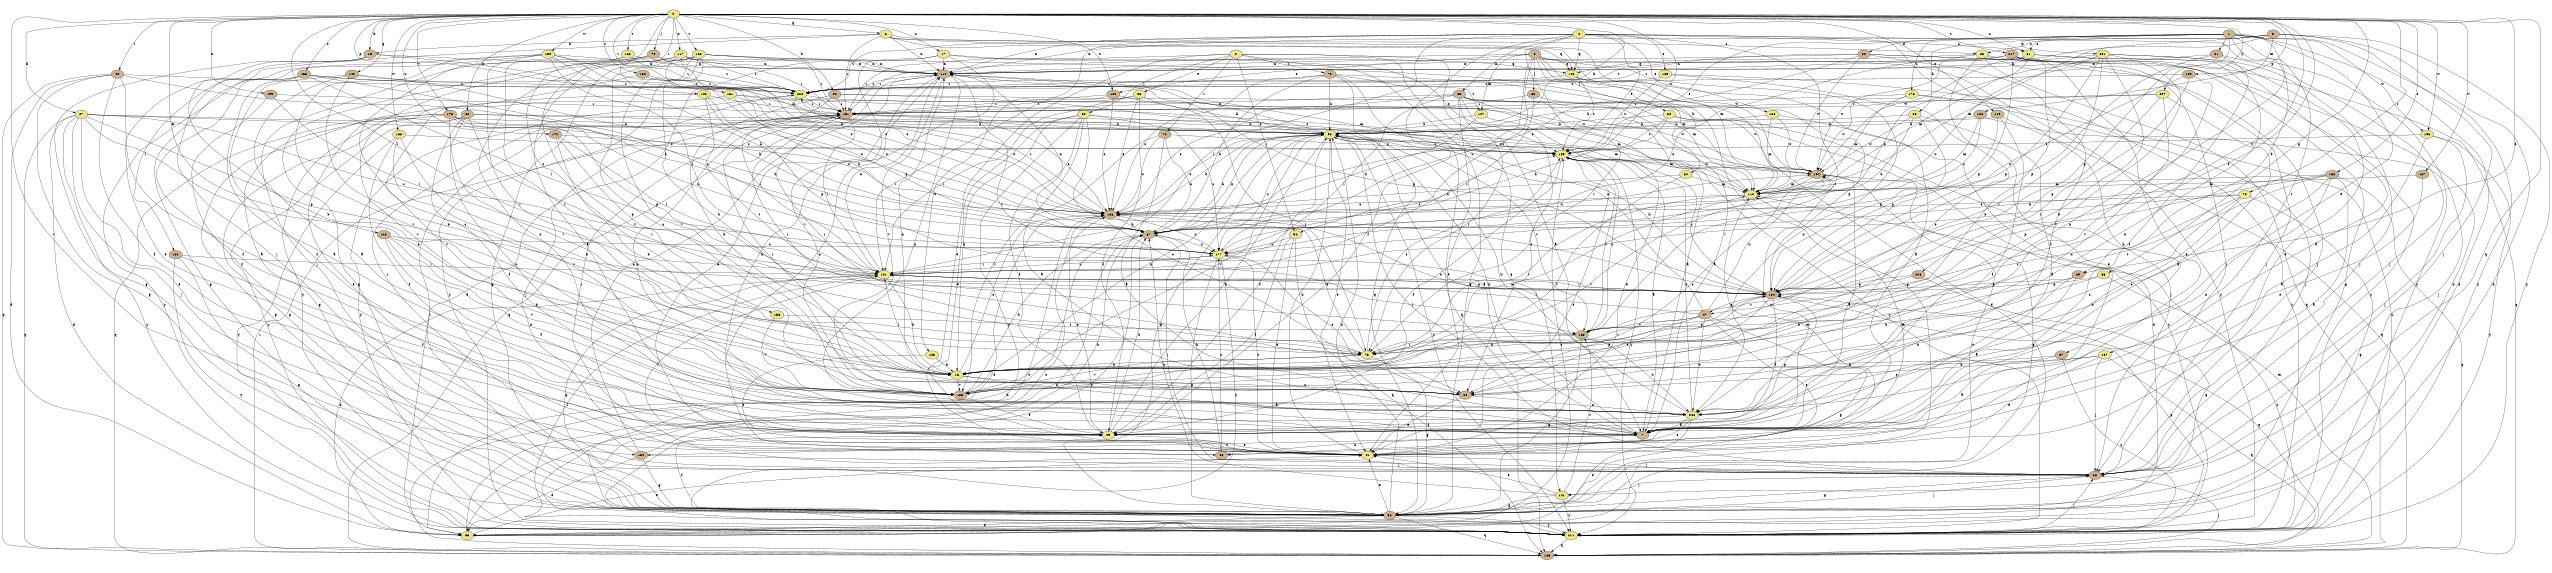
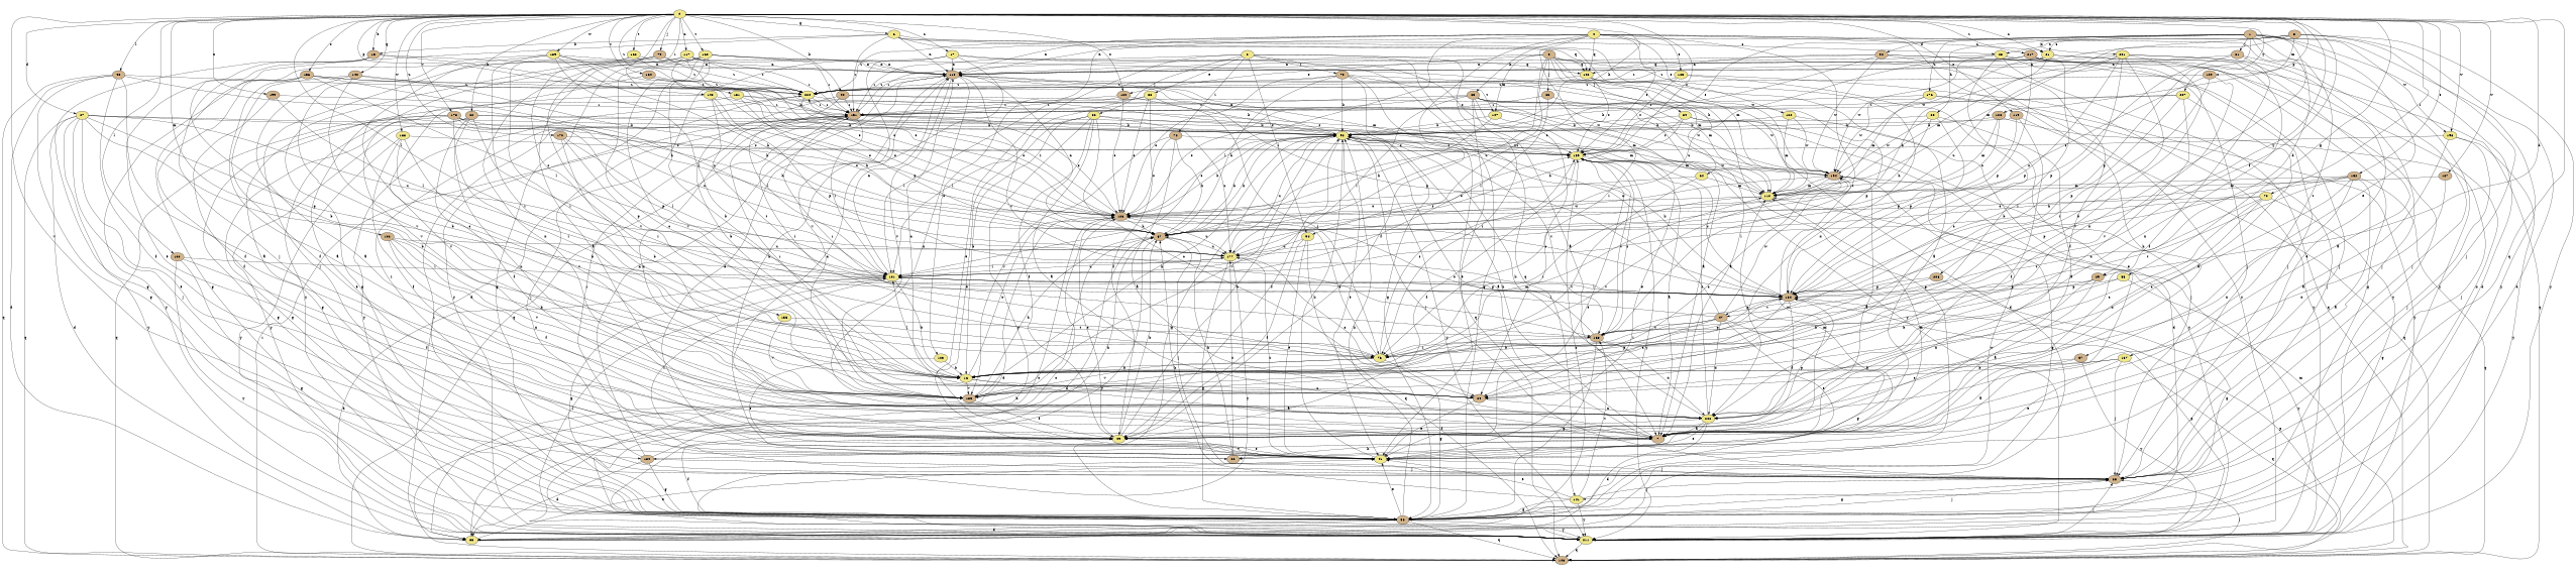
  strict digraph {
    node [fillcolor=khaki style=filled]
    0
    6
    15 [fillcolor=tan]
    17
    21
    27
    29 [fillcolor=tan]
    47 [fillcolor=tan]
    55
    62 [fillcolor=tan]
    70
    79 [fillcolor=tan]
    90 [fillcolor=tan]
    92
    93 [fillcolor=tan]
    100 [fillcolor=tan]
    101
    102 [fillcolor=tan]
    117
    119 [fillcolor=tan]
    120 [fillcolor=tan]
    128 [fillcolor=tan]
    131
    140 [fillcolor=tan]
    141
    148
    152 [fillcolor=tan]
    155
    156 [fillcolor=tan]
    159
    160
    162
    164 [fillcolor=tan]
    170 [fillcolor=tan]
    178 [fillcolor=tan]
    184 [fillcolor=tan]
    187 [fillcolor=tan]
    188
    189
    n40 [label=198]
    199 [fillcolor=tan]
    207
    208 [fillcolor=tan]
    217 [fillcolor=tan]
    220
    118 [fillcolor=tan]
    151 [fillcolor=tan]
    142
    23
    85 [fillcolor=tan]
    110
    194 [fillcolor=tan]
    41
    58 [fillcolor=tan]
    16
    126 [fillcolor=tan]
    33
    66 [fillcolor=tan]
    185 [fillcolor=tan]
    202
    7 [fillcolor=tan]
    134 [fillcolor=tan]
    211
    177
    143 [fillcolor=tan]
    76
    168 [fillcolor=tan]
    49
    24 [fillcolor=tan]
    67 [fillcolor=tan]
    1 [fillcolor=tan]
    32 [fillcolor=tan]
    37 [fillcolor=tan]
    63
    81 [fillcolor=tan]
    167
    176
    201
    2
    38
    72 [fillcolor=tan]
    73 [fillcolor=tan]
    n83 [label=94]
    82
    107
    3 [fillcolor=tan]
    64
    83 [fillcolor=tan]
    84
    4
    65 [fillcolor=tan]
    122
    123
    125
    5 [fillcolor=tan]
    109 [fillcolor=tan]
    0 -> 6 [label=a]
    0 -> 15 [label=b]
    0 -> 17 [label=c]
    0 -> 21 [label=c]
    0 -> 27 [label=d]
    0 -> 29 [label=d]
    0 -> 47 [label=f]
    0 -> 55 [label=g]
    0 -> 62 [label=h]
    0 -> 70 [label=i]
    0 -> 79 [label=j]
    0 -> 90 [label=k]
    0 -> 92 [label=k]
    0 -> 93 [label=l]
-   189 -> 100 [label=l]
+   0 -> 100 [label=l]
    0 -> 101 [label=l]
    0 -> 102 [label=m]
    0 -> 117 [label=n]
    0 -> 119 [label=o]
    0 -> 120 [label=o]
    0 -> 128 [label=p]
    0 -> 131 [label=p]
    0 -> 140 [label=q]
    0 -> 141 [label=q]
    0 -> 148 [label=r]
    0 -> 152 [label=s]
    0 -> 155 [label=s]
    0 -> 156 [label=s]
    0 -> 159 [label=s]
    0 -> 160 [label=t]
    0 -> 162 [label=t]
    0 -> 164 [label=t]
    0 -> 170 [label=u]
    0 -> 178 [label=v]
    0 -> 184 [label=v]
    0 -> 187 [label=w]
    0 -> 188 [label=w]
    0 -> 189 [label=w]
    0 -> n40 [label=w]
    0 -> 199 [label=x]
    0 -> 207 [label=y]
    0 -> 208 [label=y]
    0 -> 217 [label=z]
    0 -> 220 [label=z]
    6 -> 15 [label=b]
    6 -> 118 [label=n]
    6 -> 151 [label=r]
    6 -> 142 [label=q]
    6 -> 23 [label=c]
    6 -> 85 [label=j]
    6 -> 110 [label=m]
    6 -> 194 [label=w]
    15 -> 118 [label=n]
    15 -> 41 [label=e]
    15 -> 58 [label=g]
    15 -> 16 [label=b]
    15 -> 126 [label=o]
    17 -> 159 [label=s]
    17 -> 118 [label=n]
    17 -> 142 [label=q]
    17 -> 33 [label=d]
    17 -> 66 [label=h]
    17 -> 185 [label=v]
    21 -> 220 [label=z]
    21 -> 118 [label=n]
    21 -> 110 [label=m]
    21 -> 202 [label=x]
    21 -> 7 [label=a]
    27 -> 92 [label=k]
    27 -> 85 [label=j]
    27 -> 41 [label=e]
    27 -> 16 [label=b]
    27 -> 126 [label=o]
    27 -> 33 [label=d]
    27 -> 134 [label=p]
    27 -> 211 [label=y]
    27 -> 177 [label=u]
    27 -> 143 [label=q]
    29 -> 16 [label=b]
    29 -> 202 [label=x]
    29 -> 7 [label=a]
    29 -> 134 [label=p]
    47 -> 101 [label=l]
    47 -> 118 [label=n]
    47 -> 194 [label=w]
    47 -> 41 [label=e]
    47 -> 58 [label=g]
    47 -> 16 [label=b]
    47 -> 202 [label=x]
    47 -> 76 [label=i]
    47 -> 168 [label=t]
    55 -> 16 [label=b]
    55 -> 134 [label=p]
    55 -> 211 [label=y]
    62 -> 92 [label=k]
    62 -> 194 [label=w]
    62 -> 58 [label=g]
    62 -> 202 [label=x]
    62 -> 211 [label=y]
    62 -> 76 [label=i]
    62 -> 49 [label=f]
    70 -> 101 [label=l]
    70 -> 58 [label=g]
    70 -> 126 [label=o]
    70 -> 202 [label=x]
    70 -> 168 [label=t]
    70 -> 24 [label=c]
    79 -> 220 [label=z]
    79 -> 118 [label=n]
    79 -> 85 [label=j]
    79 -> 58 [label=g]
    79 -> 185 [label=v]
    90 -> 101 [label=l]
    90 -> 159 [label=s]
    90 -> 151 [label=r]
    90 -> 194 [label=w]
    90 -> 16 [label=b]
    92 -> 159 [label=s]
    92 -> 118 [label=n]
    92 -> 85 [label=j]
    92 -> 110 [label=m]
    92 -> 41 [label=e]
    92 -> 58 [label=g]
    92 -> 126 [label=o]
    92 -> 185 [label=v]
    92 -> 7 [label=a]
    92 -> 211 [label=y]
    92 -> 177 [label=u]
    92 -> 168 [label=t]
    92 -> 49 [label=f]
    92 -> 67 [label=h]
    93 -> 220 [label=z]
    93 -> 58 [label=g]
    93 -> 33 [label=d]
    93 -> 7 [label=a]
    93 -> 143 [label=q]
    93 -> 49 [label=f]
    93 -> 67 [label=h]
    100 -> 101 [label=l]
    100 -> 58 [label=g]
    100 -> 211 [label=y]
    100 -> 49 [label=f]
    101 -> 118 [label=n]
    101 -> 58 [label=g]
    101 -> 16 [label=b]
    101 -> 33 [label=d]
    101 -> 134 [label=p]
    101 -> 177 [label=u]
    102 -> 16 [label=b]
    102 -> 185 [label=v]
    102 -> 202 [label=x]
    102 -> 177 [label=u]
    102 -> 49 [label=f]
    117 -> 220 [label=z]
    117 -> 118 [label=n]
    117 -> 151 [label=r]
    117 -> 126 [label=o]
    117 -> 202 [label=x]
    117 -> 134 [label=p]
    117 -> 211 [label=y]
    119 -> 92 [label=k]
    119 -> 134 [label=p]
    119 -> 143 [label=q]
    119 -> 49 [label=f]
    120 -> 92 [label=k]
    120 -> 101 [label=l]
    120 -> 151 [label=r]
    120 -> 126 [label=o]
    128 -> 92 [label=k]
    128 -> 85 [label=j]
    128 -> 110 [label=m]
    128 -> 126 [label=o]
    131 -> 159 [label=s]
    131 -> 151 [label=r]
    131 -> 126 [label=o]
    131 -> 185 [label=v]
    131 -> 67 [label=h]
    140 -> 220 [label=z]
    140 -> 16 [label=b]
    140 -> 7 [label=a]
    140 -> 49 [label=f]
    140 -> 67 [label=h]
-   85 -> 141 [label=j]
+   141 -> 85 [label=j]
    141 -> 41 [label=e]
    141 -> 58 [label=g]
    141 -> 211 [label=y]
    141 -> 168 [label=t]
    141 -> 67 [label=h]
    148 -> 151 [label=r]
    148 -> 58 [label=g]
    148 -> 126 [label=o]
    148 -> 134 [label=p]
    148 -> 168 [label=t]
    152 -> 110 [label=m]
    152 -> 202 [label=x]
    152 -> 7 [label=a]
    152 -> 134 [label=p]
    152 -> 143 [label=q]
    152 -> 168 [label=t]
    152 -> 24 [label=c]
    152 -> 67 [label=h]
    155 -> 185 [label=v]
    155 -> 168 [label=t]
    156 -> 92 [label=k]
    156 -> 101 [label=l]
    156 -> 220 [label=z]
    156 -> 7 [label=a]
    156 -> 211 [label=y]
    156 -> 177 [label=u]
    156 -> 49 [label=f]
    159 -> 194 [label=w]
    159 -> 41 [label=e]
    159 -> 7 [label=a]
    159 -> 211 [label=y]
    159 -> 168 [label=t]
    159 -> 49 [label=f]
    160 -> 118 [label=n]
    160 -> 151 [label=r]
    160 -> 110 [label=m]
    160 -> 58 [label=g]
    160 -> 16 [label=b]
    160 -> 185 [label=v]
    160 -> 7 [label=a]
    160 -> 211 [label=y]
    160 -> 24 [label=c]
    162 -> 220 [label=z]
    162 -> 118 [label=n]
    162 -> 76 [label=i]
    162 -> 24 [label=c]
    164 -> 220 [label=z]
    164 -> 194 [label=w]
    164 -> 185 [label=v]
    170 -> 101 [label=l]
    170 -> 159 [label=s]
    170 -> 16 [label=b]
    170 -> 134 [label=p]
    178 -> 92 [label=k]
    178 -> 41 [label=e]
    178 -> 58 [label=g]
    178 -> 134 [label=p]
    178 -> 177 [label=u]
    178 -> 143 [label=q]
    178 -> 76 [label=i]
    178 -> 67 [label=h]
    184 -> 220 [label=z]
    184 -> 118 [label=n]
    184 -> 85 [label=j]
    184 -> 58 [label=g]
    184 -> 33 [label=d]
    184 -> 67 [label=h]
    187 -> 110 [label=m]
    187 -> 202 [label=x]
    188 -> 159 [label=s]
    188 -> 16 [label=b]
    188 -> 185 [label=v]
    188 -> 211 [label=y]
    188 -> 49 [label=f]
    189 -> 101 [label=l]
    189 -> 118 [label=n]
    189 -> 110 [label=m]
    189 -> 58 [label=g]
    189 -> 126 [label=o]
    189 -> 185 [label=v]
    189 -> 76 [label=i]
    189 -> 67 [label=h]
    n40 -> 159 [label=s]
    n40 -> 85 [label=j]
    n40 -> 7 [label=a]
    n40 -> 211 [label=y]
    199 -> 101 [label=l]
    199 -> 151 [label=r]
    199 -> 49 [label=f]
    207 -> 92 [label=k]
    207 -> 151 [label=r]
    207 -> 202 [label=x]
    207 -> 7 [label=a]
    207 -> 134 [label=p]
    208 -> 58 [label=g]
    208 -> 134 [label=p]
    208 -> 168 [label=t]
    217 -> 118 [label=n]
    217 -> 85 [label=j]
-   217 -> 41 [label=e]
    217 -> 58 [label=g]
    217 -> 16 [label=b]
    217 -> 134 [label=p]
    217 -> 177 [label=u]
    217 -> 143 [label=q]
    220 -> 151 [label=r]
    220 -> 110 [label=m]
    220 -> 126 [label=o]
    220 -> 211 [label=y]
    118 -> 220 [label=z]
    118 -> 41 [label=e]
    118 -> 185 [label=v]
    118 -> 202 [label=x]
    118 -> 134 [label=p]
    118 -> 143 [label=q]
    118 -> 168 [label=t]
    151 -> 92 [label=k]
    151 -> 101 [label=l]
    151 -> 85 [label=j]
    151 -> 110 [label=m]
    151 -> 126 [label=o]
    151 -> 202 [label=x]
    151 -> 76 [label=i]
    142 -> 159 [label=s]
    142 -> 220 [label=z]
    142 -> 33 [label=d]
    142 -> 7 [label=a]
    23 -> 142 [label=q]
    23 -> 85 [label=j]
    23 -> 194 [label=w]
    23 -> 211 [label=y]
    23 -> 143 [label=q]
    23 -> 24 [label=c]
    85 -> 58 [label=g]
    110 -> 126 [label=o]
    110 -> 76 [label=i]
    194 -> 110 [label=m]
    194 -> 58 [label=g]
    194 -> 185 [label=v]
    194 -> 7 [label=a]
    194 -> 24 [label=c]
    41 -> 92 [label=k]
    41 -> 101 [label=l]
    41 -> 85 [label=j]
    41 -> 110 [label=m]
    41 -> 177 [label=u]
    58 -> 92 [label=k]
    58 -> 151 [label=r]
    58 -> 85 [label=j]
    58 -> 194 [label=w]
    58 -> 41 [label=e]
    58 -> 33 [label=d]
    58 -> 211 [label=y]
    58 -> 143 [label=q]
    58 -> 49 [label=f]
    16 -> 101 [label=l]
    16 -> 110 [label=m]
    16 -> 126 [label=o]
    16 -> 185 [label=v]
    16 -> 7 [label=a]
    16 -> 24 [label=c]
    126 -> 92 [label=k]
    126 -> 220 [label=z]
    126 -> 33 [label=d]
    126 -> 177 [label=u]
    126 -> 67 [label=h]
    33 -> 159 [label=s]
    33 -> 41 [label=e]
    33 -> 126 [label=o]
    66 -> 151 [label=r]
    66 -> 110 [label=m]
    66 -> 177 [label=u]
    66 -> 67 [label=h]
    185 -> 92 [label=k]
    185 -> 134 [label=p]
    185 -> 49 [label=f]
    185 -> 67 [label=h]
    202 -> 92 [label=k]
    202 -> 159 [label=s]
    202 -> 41 [label=e]
    202 -> 33 [label=d]
    202 -> 7 [label=a]
    202 -> 49 [label=f]
    7 -> 92 [label=k]
    7 -> 184 [label=v]
    7 -> 118 [label=n]
    7 -> 194 [label=w]
    7 -> 66 [label=h]
    134 -> 47 [label=p]
    134 -> 92 [label=k]
    134 -> 101 [label=l]
    134 -> 159 [label=s]
    134 -> 49 [label=f]
    134 -> 24 [label=c]
    211 -> 101 [label=l]
    211 -> 85 [label=j]
    211 -> 126 [label=o]
    211 -> 134 [label=p]
    211 -> 143 [label=q]
    177 -> 101 [label=l]
    177 -> 159 [label=s]
    177 -> 58 [label=g]
    177 -> 211 [label=y]
    177 -> 24 [label=c]
    143 -> 151 [label=r]
    143 -> 85 [label=j]
    143 -> 110 [label=m]
    143 -> 134 [label=p]
    143 -> 67 [label=h]
    76 -> 159 [label=s]
    76 -> 151 [label=r]
    76 -> 58 [label=g]
    76 -> 16 [label=b]
    76 -> 126 [label=o]
    76 -> 185 [label=v]
    76 -> 134 [label=p]
    168 -> 159 [label=s]
    168 -> 58 [label=g]
    168 -> 126 [label=o]
    168 -> 202 [label=x]
    168 -> 76 [label=i]
    49 -> 92 [label=k]
    49 -> 41 [label=e]
    49 -> 126 [label=o]
    49 -> 134 [label=p]
    49 -> 67 [label=h]
    24 -> 118 [label=n]
    24 -> 151 [label=r]
    24 -> 41 [label=e]
    24 -> 202 [label=x]
    67 -> 92 [label=k]
    67 -> 118 [label=n]
    67 -> 85 [label=j]
    67 -> 194 [label=w]
    67 -> 33 [label=d]
    67 -> 211 [label=y]
    67 -> 177 [label=u]
    1 -> 29 [label=d]
    1 -> 159 [label=s]
    1 -> n40 [label=w]
    1 -> 118 [label=n]
    1 -> 33 [label=d]
    1 -> 202 [label=x]
    1 -> 134 [label=p]
    1 -> 211 [label=y]
    1 -> 32 [label=d]
    1 -> 37 [label=e]
    1 -> 63 [label=h]
    1 -> 81 [label=j]
    1 -> 167 [label=t]
    1 -> 176 [label=u]
    1 -> 201 [label=x]
    32 -> 220 [label=z]
    32 -> 118 [label=n]
    32 -> 85 [label=j]
    32 -> 194 [label=w]
    32 -> 58 [label=x]
    32 -> 126 [label=o]
    32 -> 49 [label=f]
    37 -> 16 [label=b]
    37 -> 7 [label=a]
    37 -> 211 [label=y]
    63 -> 92 [label=k]
    63 -> 194 [label=w]
    63 -> 7 [label=a]
    63 -> 134 [label=p]
    63 -> 67 [label=h]
    81 -> 118 [label=n]
    81 -> 85 [label=j]
    81 -> 134 [label=p]
    81 -> 49 [label=f]
    167 -> 85 [label=j]
    167 -> 41 [label=e]
    167 -> 16 [label=b]
    167 -> 143 [label=q]
    167 -> 24 [label=c]
    176 -> 151 [label=r]
    176 -> 85 [label=j]
    176 -> 110 [label=m]
    176 -> 194 [label=w]
    176 -> 211 [label=y]
    201 -> 118 [label=n]
    201 -> 85 [label=j]
    201 -> 41 [label=e]
    201 -> 16 [label=b]
    201 -> 185 [label=v]
    201 -> 134 [label=p]
    201 -> 177 [label=u]
    201 -> 76 [label=i]
    201 -> 67 [label=h]
    2 -> 141 [label=q]
    2 -> 151 [label=r]
    2 -> 41 [label=e]
    2 -> 58 [label=g]
    2 -> 7 [label=a]
    2 -> 38 [label=e]
    2 -> 72 [label=i]
    2 -> 73 [label=i]
    2 -> n83 [label=i]
    2 -> 82 [label=j]
    38 -> 101 [label=l]
    38 -> 151 [label=r]
    38 -> 126 [label=o]
    38 -> 76 [label=i]
    38 -> 49 [label=f]
    72 -> 159 [label=s]
    72 -> 126 [label=o]
    72 -> 185 [label=v]
    72 -> 7 [label=a]
    72 -> 67 [label=h]
    73 -> 92 [label=k]
    73 -> 220 [label=z]
    73 -> 110 [label=m]
    73 -> 58 [label=g]
    73 -> 126 [label=o]
    73 -> 143 [label=q]
    73 -> 67 [label=h]
    73 -> 107 [label=t]
    n83 -> 41 [label=e]
    n83 -> 177 [label=u]
    n83 -> 143 [label=q]
    n83 -> 49 [label=f]
    82 -> 92 [label=k]
    82 -> 41 [label=e]
    82 -> 16 [label=b]
    82 -> 7 [label=a]
    82 -> 211 [label=y]
    82 -> 177 [label=u]
    82 -> 49 [label=f]
    82 -> 24 [label=c]
    107 -> 92 [label=k]
    107 -> 41 [label=e]
    107 -> 67 [label=h]
    3 -> 120 [label=o]
    3 -> 151 [label=r]
    3 -> 142 [label=q]
    3 -> 58 [label=g]
    3 -> 202 [label=x]
    3 -> 211 [label=y]
    3 -> 177 [label=u]
    3 -> n83 [label=i]
    3 -> 107 [label=m]
    3 -> 64 [label=h]
    3 -> 83 [label=j]
    3 -> 84 [label=j]
    64 -> 110 [label=m]
    64 -> 126 [label=o]
    64 -> 185 [label=v]
    83 -> 101 [label=l]
    83 -> 151 [label=r]
    83 -> 7 [label=a]
    84 -> 92 [label=k]
    84 -> 159 [label=s]
    84 -> 85 [label=j]
    84 -> 211 [label=y]
    84 -> 67 [label=h]
    4 -> 21 [label=c]
    4 -> 101 [label=l]
    4 -> 159 [label=s]
    4 -> 220 [label=z]
    4 -> 118 [label=n]
    4 -> 142 [label=q]
    4 -> 66 [label=h]
    4 -> 211 [label=y]
    4 -> 76 [label=i]
    4 -> 168 [label=t]
    4 -> 49 [label=f]
    4 -> 65 [label=h]
    4 -> 122 [label=o]
    4 -> 123 [label=o]
    4 -> 125 [label=o]
    65 -> 101 [label=l]
    65 -> 151 [label=r]
    65 -> 194 [label=w]
    65 -> 41 [label=e]
    65 -> 126 [label=o]
    65 -> 7 [label=a]
    65 -> 134 [label=p]
    65 -> 211 [label=y]
    65 -> 76 [label=i]
    65 -> 24 [label=c]
    122 -> 92 [label=k]
    122 -> 110 [label=m]
    122 -> 194 [label=w]
    122 -> 33 [label=d]
    123 -> 41 [label=e]
    123 -> 16 [label=b]
    125 -> 159 [label=s]
    125 -> 220 [label=z]
    125 -> 41 [label=e]
    125 -> 211 [label=y]
    5 -> 21 [label=c]
    5 -> 23 [label=c]
    5 -> 85 [label=j]
    5 -> 110 [label=m]
    5 -> 194 [label=w]
    5 -> 33 [label=d]
    5 -> 211 [label=y]
    5 -> 109 [label=m]
    109 -> 220 [label=z]
    109 -> 185 [label=v]
    109 -> 177 [label=u]
    109 -> 76 [label=i]
  }
